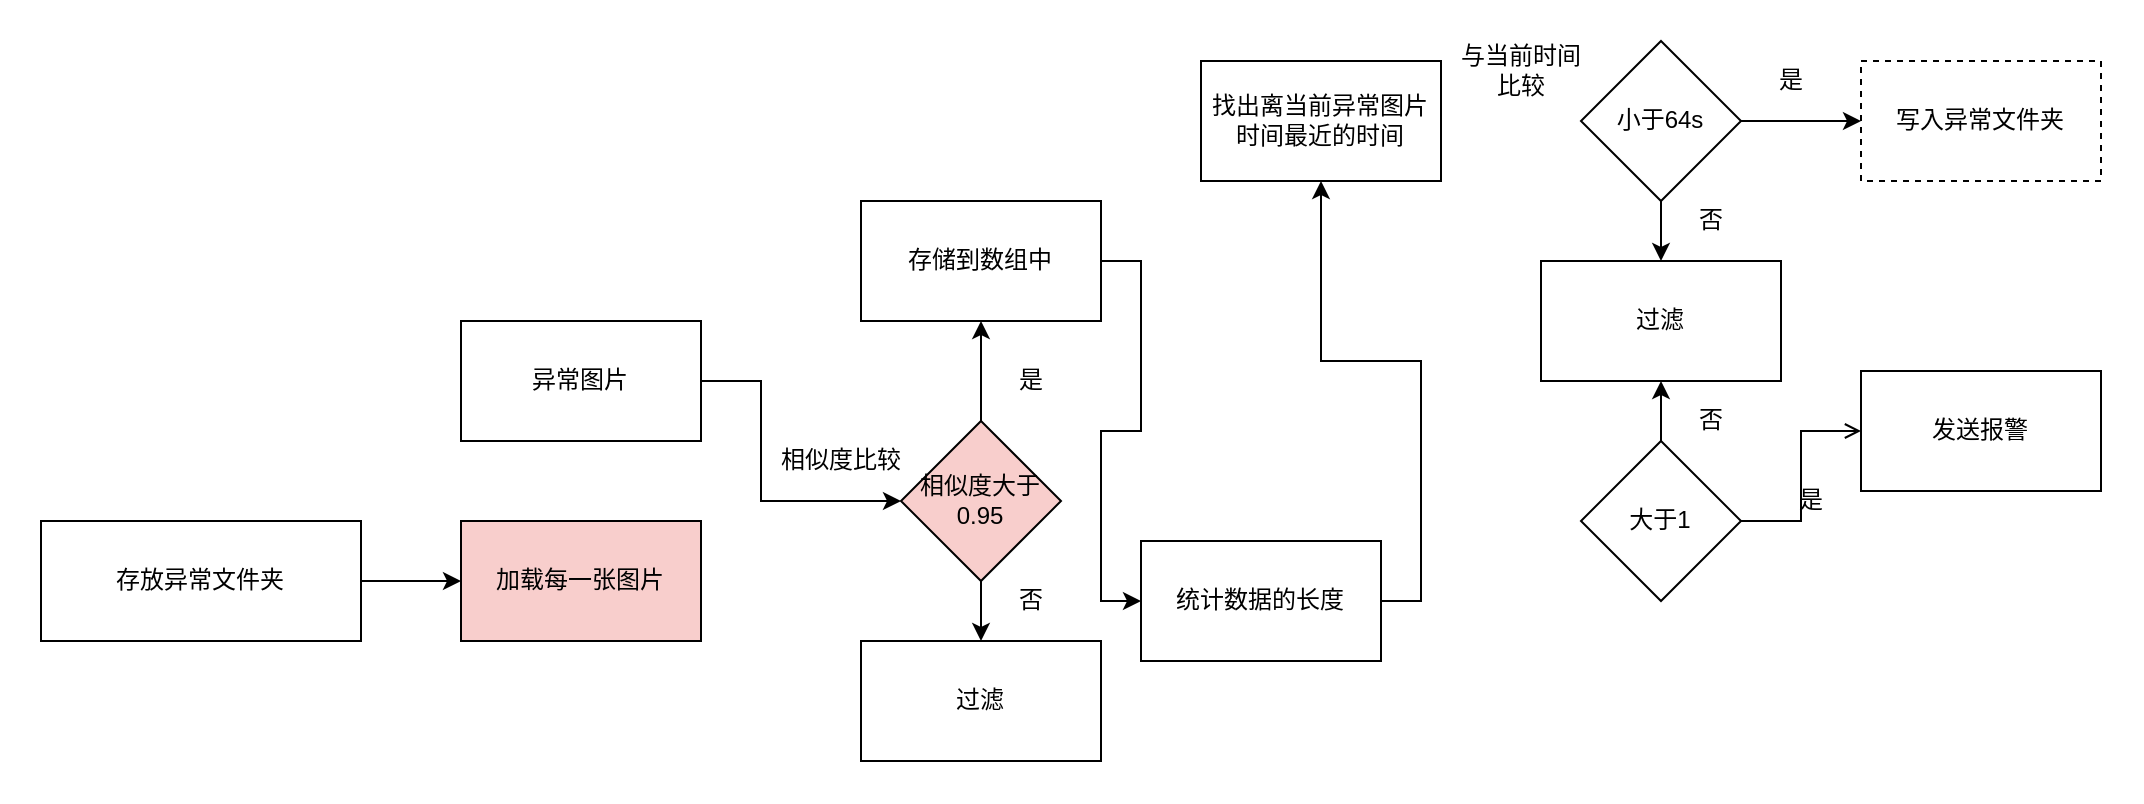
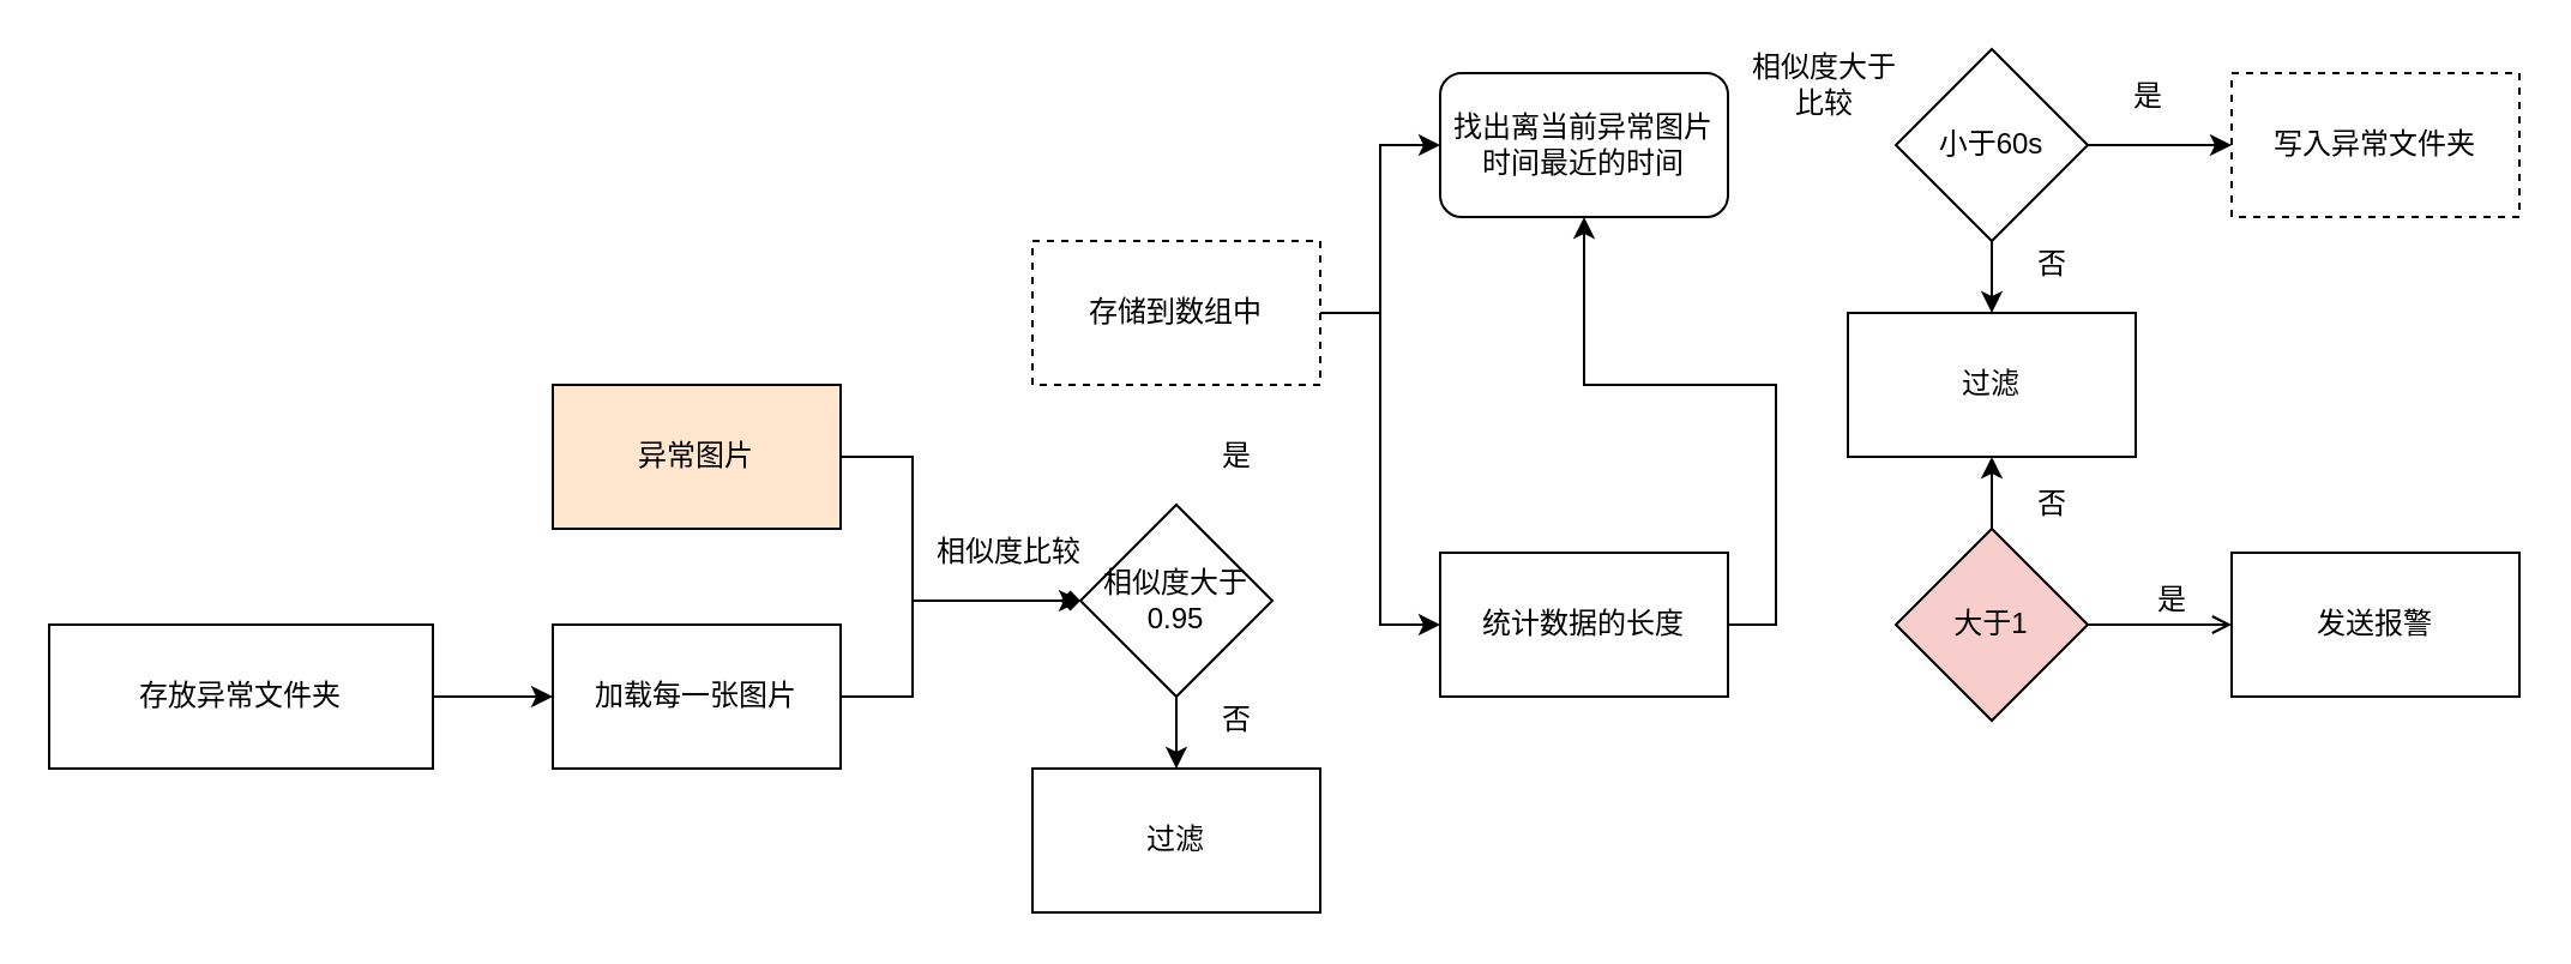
  <mxCell id="0" />
  <mxCell id="1" parent="0" />
- <mxCell id="2" style="edgeStyle=orthogonalEdgeStyle;rounded=0;orthogonalLoop=1;jettySize=auto;html=1;exitX=1;exitY=0.5;exitDx=0;exitDy=0;" edge="1" parent="1" source="3" target="8"><mxGeometry relative="1" as="geometry"><Array as="points"><mxPoint x="380" y="190" /><mxPoint x="380" y="250" /></Array></mxGeometry></mxCell>
- <mxCell id="3" value="异常图片" style="rounded=0;whiteSpace=wrap;html=1;" vertex="1" parent="1"><mxGeometry x="230" y="160" width="120" height="60" as="geometry" /></mxCell>
+ <mxCell id="2" style="edgeStyle=orthogonalEdgeStyle;rounded=0;orthogonalLoop=1;jettySize=auto;html=1;exitX=1;exitY=0.5;exitDx=0;exitDy=0;endArrow=diamond;" edge="1" parent="1" source="3" target="8"><mxGeometry relative="1" as="geometry"><Array as="points"><mxPoint x="380" y="190" /><mxPoint x="380" y="250" /></Array></mxGeometry></mxCell>
+ <mxCell id="3" value="异常图片" style="rounded=0;whiteSpace=wrap;html=1;fillColor=#ffe6cc;" vertex="1" parent="1"><mxGeometry x="230" y="160" width="120" height="60" as="geometry" /></mxCell>
  <mxCell id="4" style="edgeStyle=orthogonalEdgeStyle;rounded=0;orthogonalLoop=1;jettySize=auto;html=1;exitX=1;exitY=0.5;exitDx=0;exitDy=0;" edge="1" parent="1" source="5"><mxGeometry relative="1" as="geometry"><mxPoint x="230" y="290" as="targetPoint" /></mxGeometry></mxCell>
  <mxCell id="5" value="存放异常文件夹" style="rounded=0;whiteSpace=wrap;html=1;" vertex="1" parent="1"><mxGeometry x="20" y="260" width="160" height="60" as="geometry" /></mxCell>
  <mxCell id="6" style="edgeStyle=orthogonalEdgeStyle;rounded=0;orthogonalLoop=1;jettySize=auto;html=1;exitX=0.5;exitY=1;exitDx=0;exitDy=0;entryX=0.5;entryY=0;entryDx=0;entryDy=0;" edge="1" parent="1" source="8" target="11"><mxGeometry relative="1" as="geometry" /></mxCell>
- <mxCell id="7" style="edgeStyle=orthogonalEdgeStyle;rounded=0;orthogonalLoop=1;jettySize=auto;html=1;exitX=0.5;exitY=0;exitDx=0;exitDy=0;entryX=0.5;entryY=1;entryDx=0;entryDy=0;" edge="1" parent="1" source="8" target="16"><mxGeometry relative="1" as="geometry" /></mxCell>
- <mxCell id="8" value="相似度大于0.95" style="rhombus;whiteSpace=wrap;html=1;fillColor=#f8cecc;" vertex="1" parent="1"><mxGeometry x="450" y="210" width="80" height="80" as="geometry" /></mxCell>
- <mxCell id="10" value="加载每一张图片" style="rounded=0;whiteSpace=wrap;html=1;fillColor=#f8cecc;" vertex="1" parent="1"><mxGeometry x="230" y="260" width="120" height="60" as="geometry" /></mxCell>
+ <mxCell id="8" value="相似度大于0.95" style="rhombus;whiteSpace=wrap;html=1;" vertex="1" parent="1"><mxGeometry x="450" y="210" width="80" height="80" as="geometry" /></mxCell>
+ <mxCell id="9" style="edgeStyle=orthogonalEdgeStyle;rounded=0;orthogonalLoop=1;jettySize=auto;html=1;exitX=1;exitY=0.5;exitDx=0;exitDy=0;entryX=0;entryY=0.5;entryDx=0;entryDy=0;" edge="1" parent="1" source="10" target="8"><mxGeometry relative="1" as="geometry"><Array as="points"><mxPoint x="380" y="290" /><mxPoint x="380" y="250" /></Array></mxGeometry></mxCell>
+ <mxCell id="10" value="加载每一张图片" style="rounded=0;whiteSpace=wrap;html=1;" vertex="1" parent="1"><mxGeometry x="230" y="260" width="120" height="60" as="geometry" /></mxCell>
  <mxCell id="11" value="过滤" style="rounded=0;whiteSpace=wrap;html=1;" vertex="1" parent="1"><mxGeometry x="430" y="320" width="120" height="60" as="geometry" /></mxCell>
  <mxCell id="12" value="相似度比较" style="text;html=1;resizable=0;autosize=1;align=center;verticalAlign=middle;points=[];fillColor=none;strokeColor=none;rounded=0;" vertex="1" parent="1"><mxGeometry x="380" y="220" width="80" height="20" as="geometry" /></mxCell>
  <mxCell id="13" value="否" style="text;html=1;resizable=0;autosize=1;align=center;verticalAlign=middle;points=[];fillColor=none;strokeColor=none;rounded=0;" vertex="1" parent="1"><mxGeometry x="500" y="290" width="30" height="20" as="geometry" /></mxCell>
  <mxCell id="14" style="edgeStyle=orthogonalEdgeStyle;rounded=0;orthogonalLoop=1;jettySize=auto;html=1;exitX=1;exitY=0.5;exitDx=0;exitDy=0;entryX=0;entryY=0.5;entryDx=0;entryDy=0;" edge="1" parent="1" source="16" target="18"><mxGeometry relative="1" as="geometry" /></mxCell>
- <mxCell id="16" value="存储到数组中" style="rounded=0;whiteSpace=wrap;html=1;" vertex="1" parent="1"><mxGeometry x="430" y="100" width="120" height="60" as="geometry" /></mxCell>
+ <mxCell id="15" style="edgeStyle=orthogonalEdgeStyle;rounded=0;orthogonalLoop=1;jettySize=auto;html=1;exitX=1;exitY=0.5;exitDx=0;exitDy=0;entryX=0;entryY=0.5;entryDx=0;entryDy=0;" edge="1" parent="1" source="16" target="19"><mxGeometry relative="1" as="geometry" /></mxCell>
+ <mxCell id="16" value="存储到数组中" style="rounded=0;whiteSpace=wrap;html=1;dashed=1;" vertex="1" parent="1"><mxGeometry x="430" y="100" width="120" height="60" as="geometry" /></mxCell>
  <mxCell id="17" style="edgeStyle=orthogonalEdgeStyle;rounded=0;orthogonalLoop=1;jettySize=auto;html=1;exitX=1;exitY=0.5;exitDx=0;exitDy=0;" edge="1" parent="1" source="18" target="19"><mxGeometry relative="1" as="geometry" /></mxCell>
- <mxCell id="18" value="统计数据的长度" style="rounded=0;whiteSpace=wrap;html=1;" vertex="1" parent="1"><mxGeometry x="570" y="270" width="120" height="60" as="geometry" /></mxCell>
- <mxCell id="19" value="找出离当前异常图片时间最近的时间" style="rounded=0;whiteSpace=wrap;html=1;" vertex="1" parent="1"><mxGeometry x="600" y="30" width="120" height="60" as="geometry" /></mxCell>
+ <mxCell id="18" value="统计数据的长度" style="rounded=0;whiteSpace=wrap;html=1;" vertex="1" parent="1"><mxGeometry x="600" y="230" width="120" height="60" as="geometry" /></mxCell>
+ <mxCell id="19" value="找出离当前异常图片时间最近的时间" style="whiteSpace=wrap;html=1;rounded=1;" vertex="1" parent="1"><mxGeometry x="600" y="30" width="120" height="60" as="geometry" /></mxCell>
  <mxCell id="20" value="是" style="text;html=1;resizable=0;autosize=1;align=center;verticalAlign=middle;points=[];fillColor=none;strokeColor=none;rounded=0;" vertex="1" parent="1"><mxGeometry x="500" y="180" width="30" height="20" as="geometry" /></mxCell>
  <mxCell id="21" style="edgeStyle=orthogonalEdgeStyle;rounded=0;orthogonalLoop=1;jettySize=auto;html=1;exitX=1;exitY=0.5;exitDx=0;exitDy=0;entryX=0;entryY=0.5;entryDx=0;entryDy=0;" edge="1" parent="1" source="23" target="24"><mxGeometry relative="1" as="geometry" /></mxCell>
  <mxCell id="22" style="edgeStyle=orthogonalEdgeStyle;rounded=0;orthogonalLoop=1;jettySize=auto;html=1;exitX=0.5;exitY=1;exitDx=0;exitDy=0;entryX=0.5;entryY=0;entryDx=0;entryDy=0;" edge="1" parent="1" source="23" target="26"><mxGeometry relative="1" as="geometry" /></mxCell>
- <mxCell id="23" value="小于64s" style="rhombus;whiteSpace=wrap;html=1;" vertex="1" parent="1"><mxGeometry x="790" y="20" width="80" height="80" as="geometry" /></mxCell>
+ <mxCell id="23" value="小于60s" style="rhombus;whiteSpace=wrap;html=1;" vertex="1" parent="1"><mxGeometry x="790" y="20" width="80" height="80" as="geometry" /></mxCell>
  <mxCell id="24" value="写入异常文件夹" style="rounded=0;whiteSpace=wrap;html=1;dashed=1;" vertex="1" parent="1"><mxGeometry x="930" y="30" width="120" height="60" as="geometry" /></mxCell>
  <mxCell id="25" value="是" style="text;html=1;resizable=0;autosize=1;align=center;verticalAlign=middle;points=[];fillColor=none;strokeColor=none;rounded=0;" vertex="1" parent="1"><mxGeometry x="880" y="30" width="30" height="20" as="geometry" /></mxCell>
  <mxCell id="26" value="过滤" style="rounded=0;whiteSpace=wrap;html=1;" vertex="1" parent="1"><mxGeometry x="770" y="130" width="120" height="60" as="geometry" /></mxCell>
  <mxCell id="27" value="否" style="text;html=1;resizable=0;autosize=1;align=center;verticalAlign=middle;points=[];fillColor=none;strokeColor=none;rounded=0;" vertex="1" parent="1"><mxGeometry x="840" y="100" width="30" height="20" as="geometry" /></mxCell>
  <mxCell id="28" style="edgeStyle=orthogonalEdgeStyle;rounded=0;orthogonalLoop=1;jettySize=auto;html=1;exitX=1;exitY=0.5;exitDx=0;exitDy=0;entryX=0;entryY=0.5;entryDx=0;entryDy=0;endArrow=open;" edge="1" parent="1" source="30" target="33"><mxGeometry relative="1" as="geometry" /></mxCell>
  <mxCell id="29" style="edgeStyle=orthogonalEdgeStyle;rounded=0;orthogonalLoop=1;jettySize=auto;html=1;exitX=0.5;exitY=0;exitDx=0;exitDy=0;entryX=0.5;entryY=1;entryDx=0;entryDy=0;" edge="1" parent="1" source="30" target="26"><mxGeometry relative="1" as="geometry" /></mxCell>
- <mxCell id="30" value="大于1" style="rhombus;whiteSpace=wrap;html=1;" vertex="1" parent="1"><mxGeometry x="790" y="220" width="80" height="80" as="geometry" /></mxCell>
- <mxCell id="31" value="与当前时间&lt;br&gt;比较" style="text;html=1;resizable=0;autosize=1;align=center;verticalAlign=middle;points=[];fillColor=none;strokeColor=none;rounded=0;" vertex="1" parent="1"><mxGeometry x="720" y="20" width="80" height="30" as="geometry" /></mxCell>
+ <mxCell id="30" value="大于1" style="rhombus;whiteSpace=wrap;html=1;fillColor=#f8cecc;" vertex="1" parent="1"><mxGeometry x="790" y="220" width="80" height="80" as="geometry" /></mxCell>
+ <mxCell id="31" value="相似度大于&lt;br&gt;比较" style="text;html=1;resizable=0;autosize=1;align=center;verticalAlign=middle;points=[];fillColor=none;strokeColor=none;rounded=0;" vertex="1" parent="1"><mxGeometry x="720" y="20" width="80" height="30" as="geometry" /></mxCell>
  <mxCell id="32" value="是" style="text;html=1;resizable=0;autosize=1;align=center;verticalAlign=middle;points=[];fillColor=none;strokeColor=none;rounded=0;" vertex="1" parent="1"><mxGeometry x="890" y="240" width="30" height="20" as="geometry" /></mxCell>
- <mxCell id="33" value="发送报警" style="rounded=0;whiteSpace=wrap;html=1;" vertex="1" parent="1"><mxGeometry x="930" y="185" width="120" height="60" as="geometry" /></mxCell>
+ <mxCell id="33" value="发送报警" style="rounded=0;whiteSpace=wrap;html=1;" vertex="1" parent="1"><mxGeometry x="930" y="230" width="120" height="60" as="geometry" /></mxCell>
  <mxCell id="34" value="否" style="text;html=1;resizable=0;autosize=1;align=center;verticalAlign=middle;points=[];fillColor=none;strokeColor=none;rounded=0;" vertex="1" parent="1"><mxGeometry x="840" y="200" width="30" height="20" as="geometry" /></mxCell>
